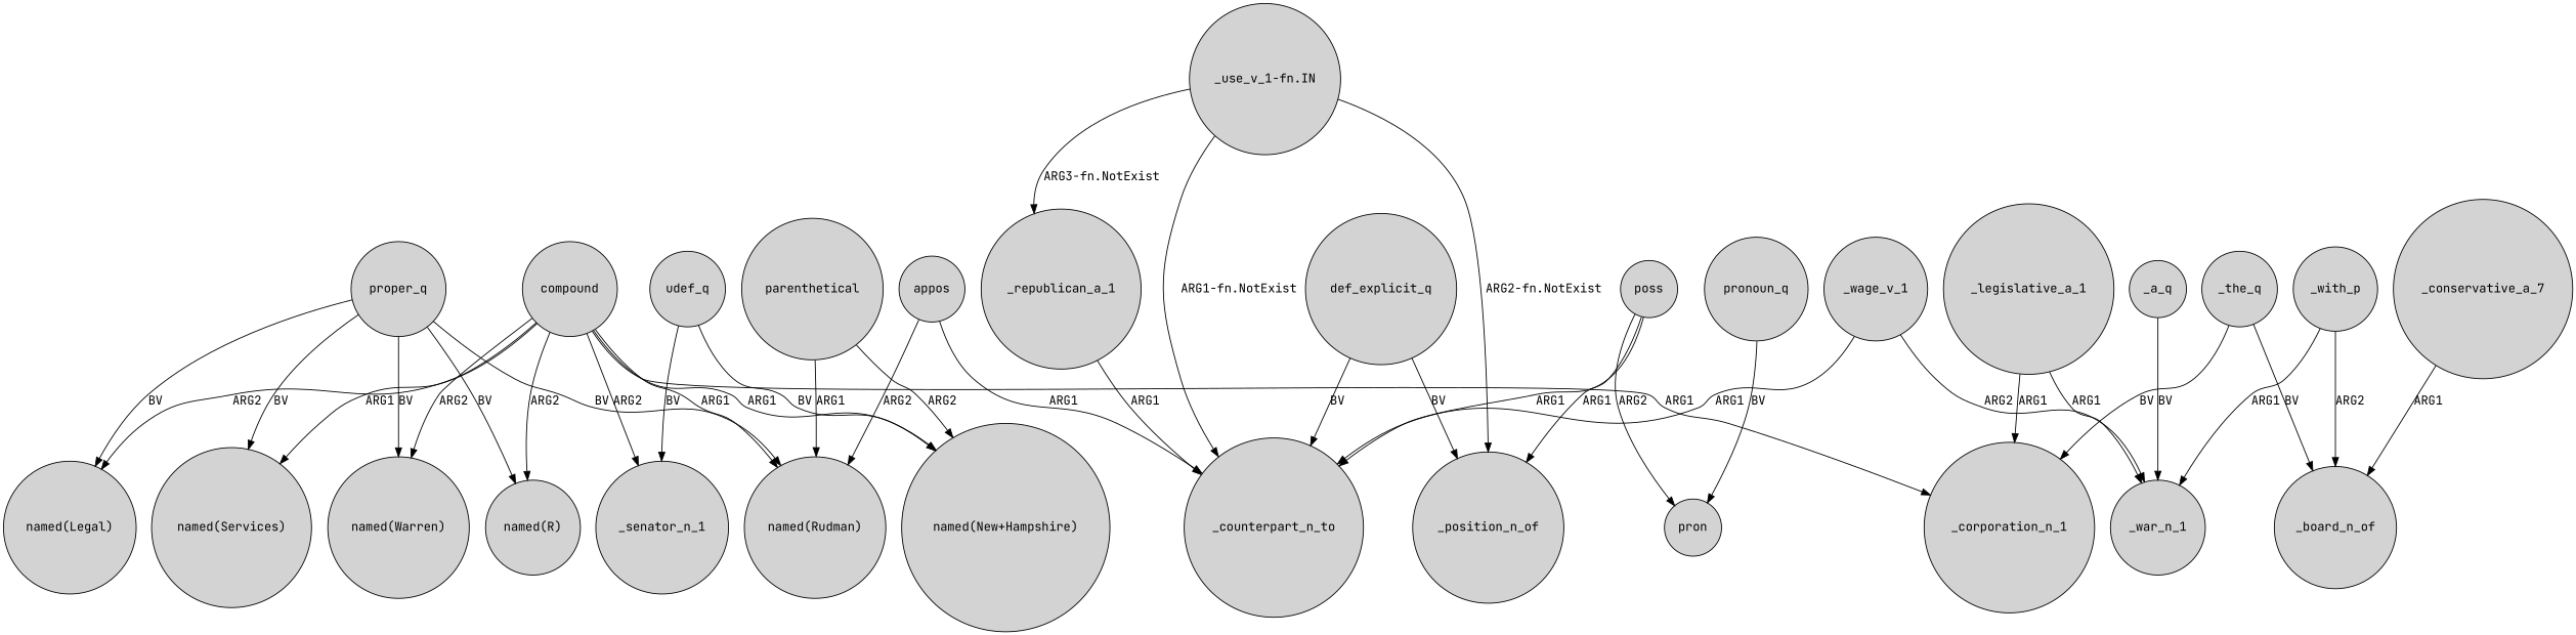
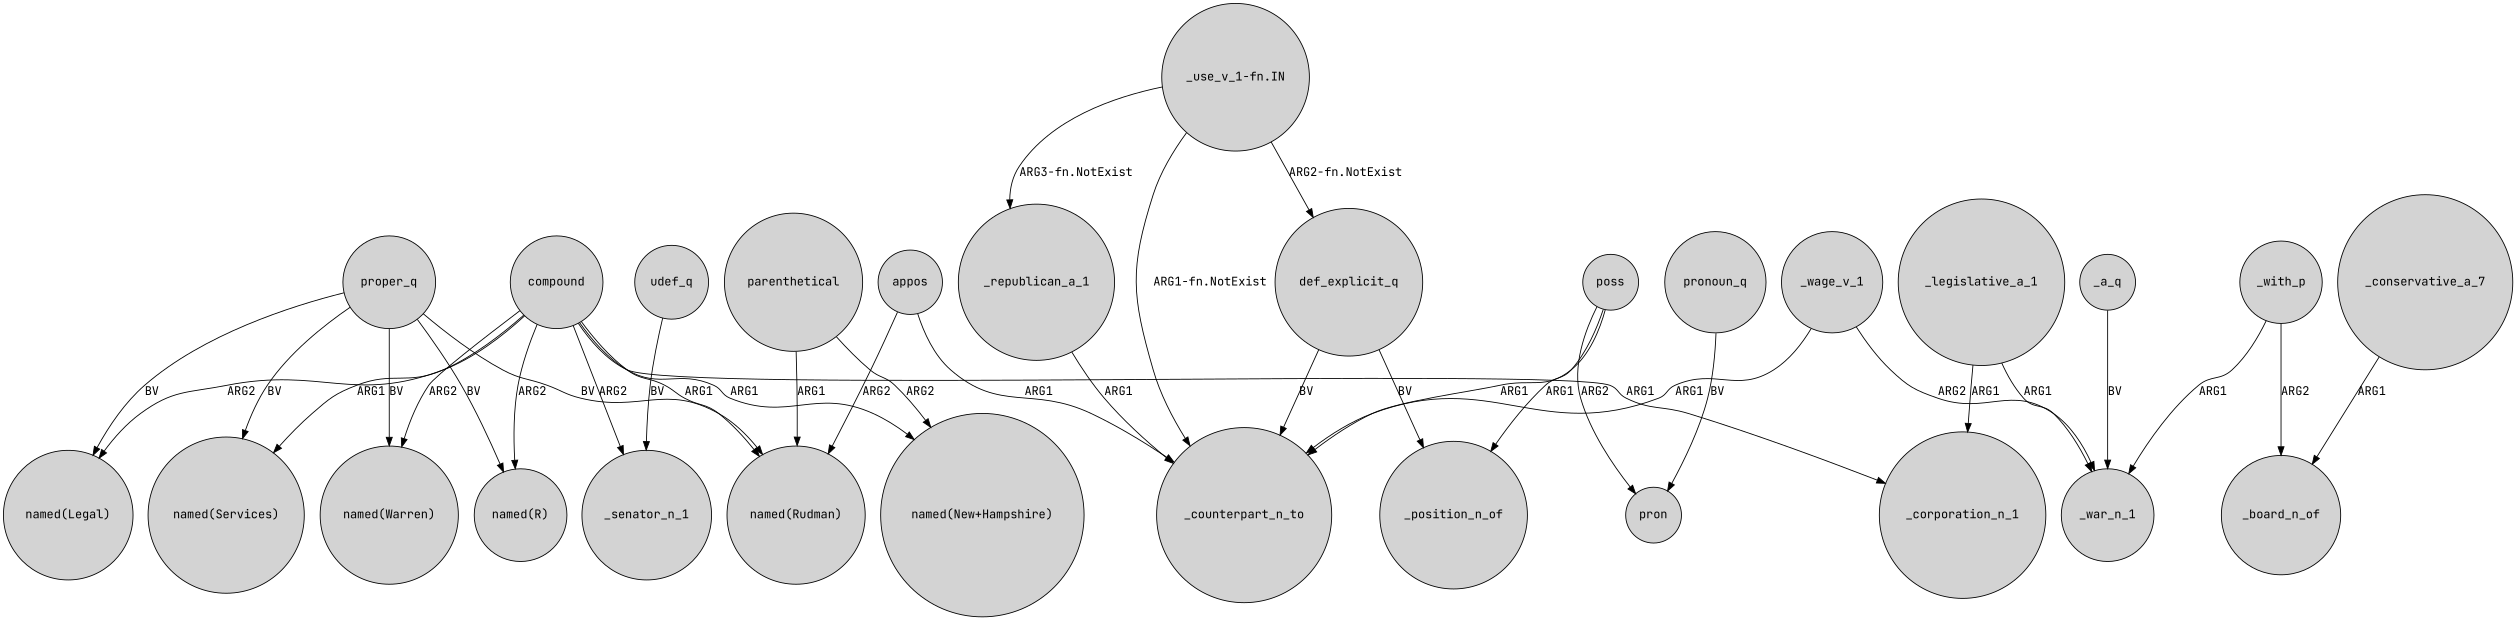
  digraph {
    fontname="JetBrains Mono"
    node [fontname="JetBrains Mono" shape=circle style=filled]
    edge [fontname="JetBrains Mono"]
    compound
    "named(Warren)"
    "named(Rudman)"
    _senator_n_1
    "named(R)"
    "named(New+Hampshire)"
    _corporation_n_1
    "named(Services)"
    "named(Legal)"
    proper_q
    _legislative_a_1
    _war_n_1
    udef_q
    "_use_v_1-fn.IN"
    _counterpart_n_to
    _position_n_of
    _republican_a_1
    _wage_v_1
    poss
    pron
    parenthetical
-   _the_q
    _board_n_of
    n24 [label=_conservative_a_7]
    def_explicit_q
    pronoun_q
    _with_p
    appos
    _a_q
    compound -> "named(Warren)" [label=ARG2]
    compound -> "named(Rudman)" [label=ARG1]
    compound -> _senator_n_1 [label=ARG2]
    compound -> "named(R)" [label=ARG2]
    compound -> "named(New+Hampshire)" [label=ARG1]
    compound -> _corporation_n_1 [label=ARG1]
    compound -> "named(Services)" [label=ARG1]
    compound -> "named(Legal)" [label=ARG2]
    proper_q -> "named(Warren)" [label=BV]
    proper_q -> "named(Rudman)" [label=BV]
    proper_q -> "named(R)" [label=BV]
    proper_q -> "named(Services)" [label=BV]
    proper_q -> "named(Legal)" [label=BV]
    _legislative_a_1 -> _corporation_n_1 [label=ARG1]
    _legislative_a_1 -> _war_n_1 [label=ARG1]
    udef_q -> _senator_n_1 [label=BV]
-   udef_q -> "named(New+Hampshire)" [label=BV]
    "_use_v_1-fn.IN" -> _counterpart_n_to [label="ARG1-fn.NotExist"]
-   "_use_v_1-fn.IN" -> _position_n_of [label="ARG2-fn.NotExist"]
+   "_use_v_1-fn.IN" -> def_explicit_q [label="ARG2-fn.NotExist"]
    "_use_v_1-fn.IN" -> _republican_a_1 [label="ARG3-fn.NotExist"]
    _republican_a_1 -> _counterpart_n_to [label=ARG1]
    _wage_v_1 -> _war_n_1 [label=ARG2]
    _wage_v_1 -> _counterpart_n_to [label=ARG1]
    poss -> _counterpart_n_to [label=ARG1]
    poss -> _position_n_of [label=ARG1]
    poss -> pron [label=ARG2]
    parenthetical -> "named(Rudman)" [label=ARG1]
    parenthetical -> "named(New+Hampshire)" [label=ARG2]
-   _the_q -> _corporation_n_1 [label=BV]
-   _the_q -> _board_n_of [label=BV]
    n24 -> _board_n_of [label=ARG1]
    def_explicit_q -> _counterpart_n_to [label=BV]
    def_explicit_q -> _position_n_of [label=BV]
    pronoun_q -> pron [label=BV]
    _with_p -> _war_n_1 [label=ARG1]
    _with_p -> _board_n_of [label=ARG2]
    appos -> "named(Rudman)" [label=ARG2]
    appos -> _counterpart_n_to [label=ARG1]
    _a_q -> _war_n_1 [label=BV]
  }
